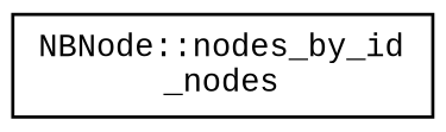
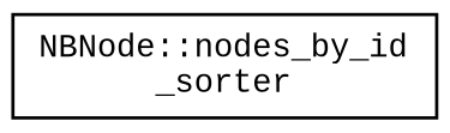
  digraph {
    rankdir=LR
    fontname="Liberation Mono"
-   n1 [color=black fillcolor=white fontname="Liberation Mono" fontsize=10 height=0.2 label="NBNode::nodes_by_id\l_nodes" shape=record style=filled width=0.4]
+   n1 [color=black fillcolor=white fontname="Liberation Mono" fontsize=10 height=0.2 label="NBNode::nodes_by_id\l_sorter" shape=record style=filled width=0.4]
  }
